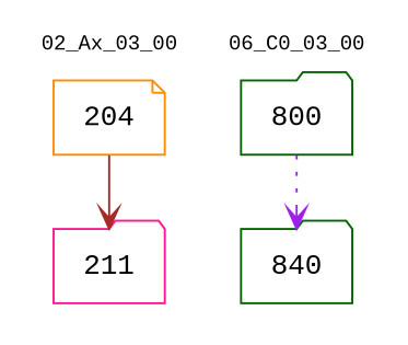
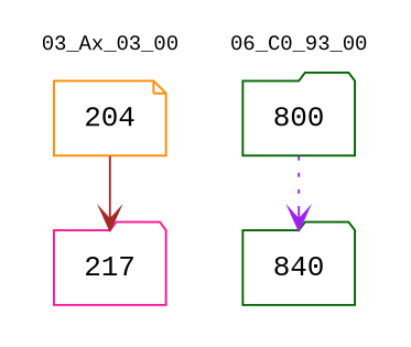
  digraph {
    fontname="Liberation Mono"
    node [color=darkgreen fontname="Liberation Mono" shape=folder]
    edge [arrowhead=vee fontname="Liberation Mono"]
    n1 [color=darkorange label=204 shape=note]
-   n2 [color=deeppink label=211]
+   n2 [color=deeppink label=217]
    n3 [label=800]
    n4 [label=840]
    subgraph cluster_1 {
      color=white
      fontsize=10
-     label="02_Ax_03_00"
+     label="03_Ax_03_00"
      n1
      n2
    }
    subgraph cluster_2 {
      color=white
      fontsize=10
-     label="06_C0_03_00"
+     label="06_C0_93_00"
      n3
      n4
    }
    n1 -> n2 [color=brown style=solid]
    n3 -> n4 [color=purple style=dotted]
  }
